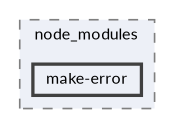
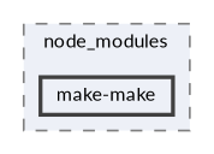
  digraph {
    compound=true
    fontname=Lato
-   n1 [color=grey25 fillcolor="#edf0f7" fontname=Lato fontsize=10 height=0.2 label="make-error" shape=box style="filled,bold" width=0.4]
+   n1 [color=grey25 fillcolor="#edf0f7" fontname=Lato fontsize=10 height=0.2 label="make-make" shape=box style="filled,bold" width=0.4]
    subgraph cluster_1 {
      bgcolor="#edf0f7"
      fontsize=10
      label=node_modules
      pencolor=grey50
      style="filled,dashed"
      n1
    }
  }
